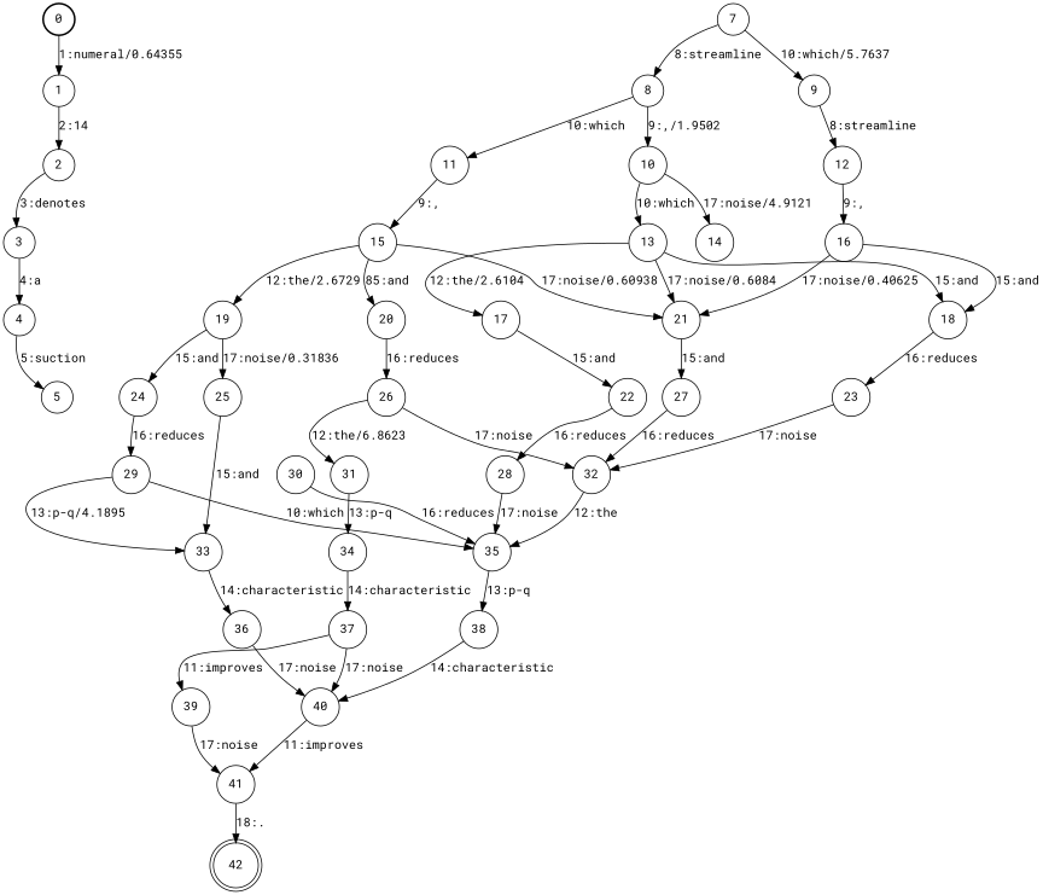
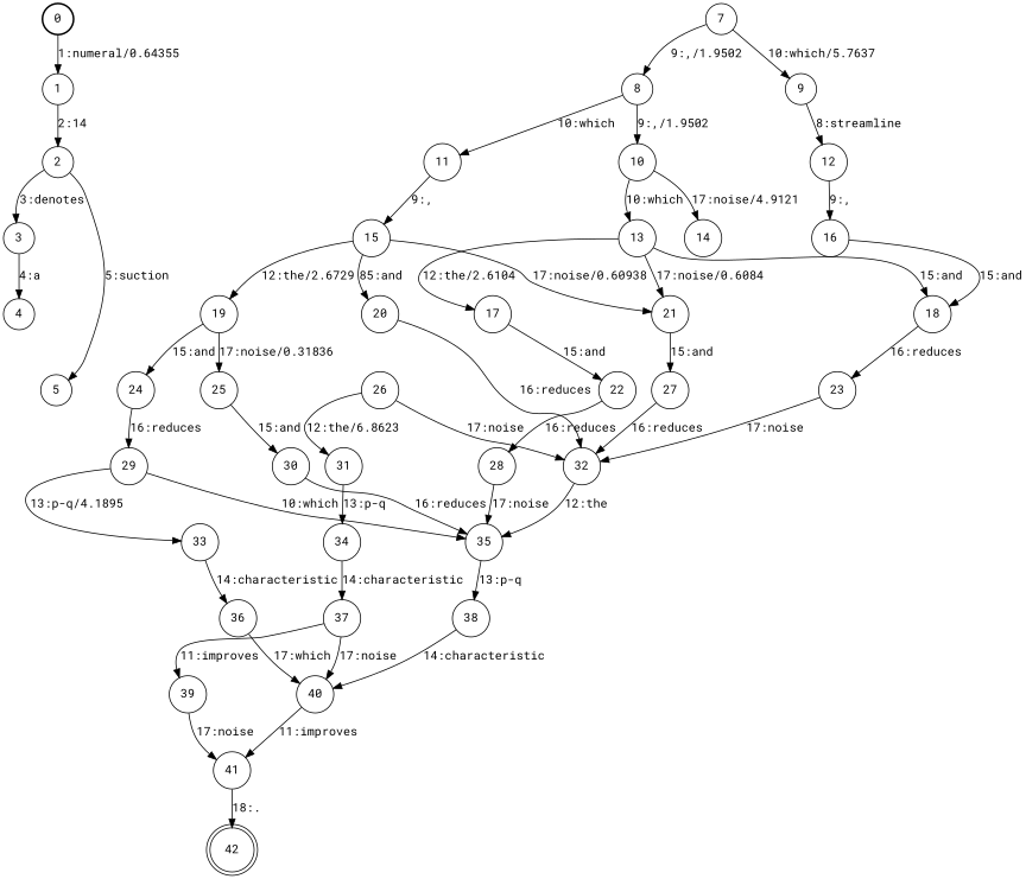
  digraph {
    fontname="Roboto Mono"
    nodesep=0.25
    rankdir=TB
    ranksep=0.4
    node [fontname="Roboto Mono" fontsize=14 shape=circle style=solid]
    edge [fontname="Roboto Mono" fontsize=14]
    n1 [label=0 style=bold]
    n2 [label=1]
    n3 [label=2]
    n4 [label=3]
    n5 [label=4]
    n6 [label=5]
    n7 [label=7]
    n8 [label=8]
    n9 [label=9]
    n10 [label=10]
    n11 [label=11]
    n12 [label=12]
    n13 [label=13]
    n14 [label=14]
    n15 [label=15]
    n16 [label=16]
    n17 [label=17]
    n18 [label=18]
    n19 [label=21]
    n20 [label=19]
    n21 [label=20]
    n22 [label=22]
    n23 [label=23]
    n24 [label=27]
    n25 [label=24]
    n26 [label=25]
    n27 [label=26]
    n28 [label=28]
    n29 [label=32]
    n30 [label=29]
    n31 [label=30]
    n32 [label=31]
    n33 [label=35]
    n34 [label=33]
    n35 [label=34]
    n36 [label=38]
    n37 [label=36]
    n38 [label=37]
    n39 [label=40]
    n40 [label=39]
    n41 [label=41]
    n42 [label=42 shape=doublecircle]
    n1 -> n2 [label="1:numeral/0.64355"]
    n2 -> n3 [label="2:14"]
    n3 -> n4 [label="3:denotes"]
    n4 -> n5 [label="4:a"]
-   n5 -> n6 [label="5:suction"]
-   n7 -> n8 [label="8:streamline"]
+   n3 -> n6 [label="5:suction"]
+   n7 -> n8 [label="9:,/1.9502"]
    n7 -> n9 [label="10:which/5.7637"]
    n8 -> n10 [label="9:,/1.9502"]
    n8 -> n11 [label="10:which"]
    n9 -> n12 [label="8:streamline"]
    n10 -> n13 [label="10:which"]
    n10 -> n14 [label="17:noise/4.9121"]
    n11 -> n15 [label="9:,"]
    n12 -> n16 [label="9:,"]
    n13 -> n17 [label="12:the/2.6104"]
    n13 -> n18 [label="15:and"]
    n13 -> n19 [label="17:noise/0.6084"]
    n15 -> n19 [label="17:noise/0.60938"]
    n15 -> n20 [label="12:the/2.6729"]
    n15 -> n21 [label="85:and"]
    n16 -> n18 [label="15:and"]
-   n16 -> n19 [label="17:noise/0.40625"]
    n17 -> n22 [label="15:and"]
    n18 -> n23 [label="16:reduces"]
    n19 -> n24 [label="15:and"]
    n20 -> n25 [label="15:and"]
    n20 -> n26 [label="17:noise/0.31836"]
-   n21 -> n27 [label="16:reduces"]
+   n21 -> n29 [label="16:reduces"]
    n22 -> n28 [label="16:reduces"]
    n23 -> n29 [label="17:noise"]
    n24 -> n29 [label="16:reduces"]
    n25 -> n30 [label="16:reduces"]
-   n26 -> n34 [label="15:and"]
+   n26 -> n31 [label="15:and"]
    n27 -> n29 [label="17:noise"]
    n27 -> n32 [label="12:the/6.8623"]
    n28 -> n33 [label="17:noise"]
    n29 -> n33 [label="12:the"]
    n30 -> n33 [label="10:which"]
    n30 -> n34 [label="13:p-q/4.1895"]
    n31 -> n33 [label="16:reduces"]
    n32 -> n35 [label="13:p-q"]
    n33 -> n36 [label="13:p-q"]
    n34 -> n37 [label="14:characteristic"]
    n35 -> n38 [label="14:characteristic"]
    n36 -> n39 [label="14:characteristic"]
-   n37 -> n39 [label="17:noise"]
+   n37 -> n39 [label="17:which"]
    n38 -> n39 [label="17:noise"]
    n38 -> n40 [label="11:improves"]
    n39 -> n41 [label="11:improves"]
    n40 -> n41 [label="17:noise"]
    n41 -> n42 [label="18:."]
  }
